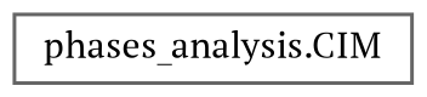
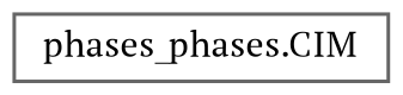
  digraph {
    rankdir=LR
    fontname="PT Serif"
-   n1 [color=grey40 fillcolor=white fontname="PT Serif" fontsize=10 height=0.2 label="phases_analysis.CIM" shape=box style=filled width=0.4]
+   n1 [color=grey40 fillcolor=white fontname="PT Serif" fontsize=10 height=0.2 label="phases_phases.CIM" shape=box style=filled width=0.4]
  }
